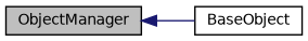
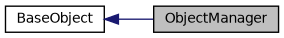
  digraph {
    rankdir=LR
    node [color=black fontname=Helvetica fontsize=10 shape=record style=filled]
    n1 [fillcolor=grey75 fontcolor=black height=0.2 label=ObjectManager width=0.4]
    n2 [fillcolor=white height=0.2 label=BaseObject width=0.4]
-   n1 -> n2 [color=midnightblue dir=back fontname=Helvetica fontsize=10 labelfontname=Helvetica labelfontsize=10 style=solid]
+   n2 -> n1 [color=midnightblue dir=back fontname=Helvetica fontsize=10 labelfontname=Helvetica labelfontsize=10 style=solid]
  }
